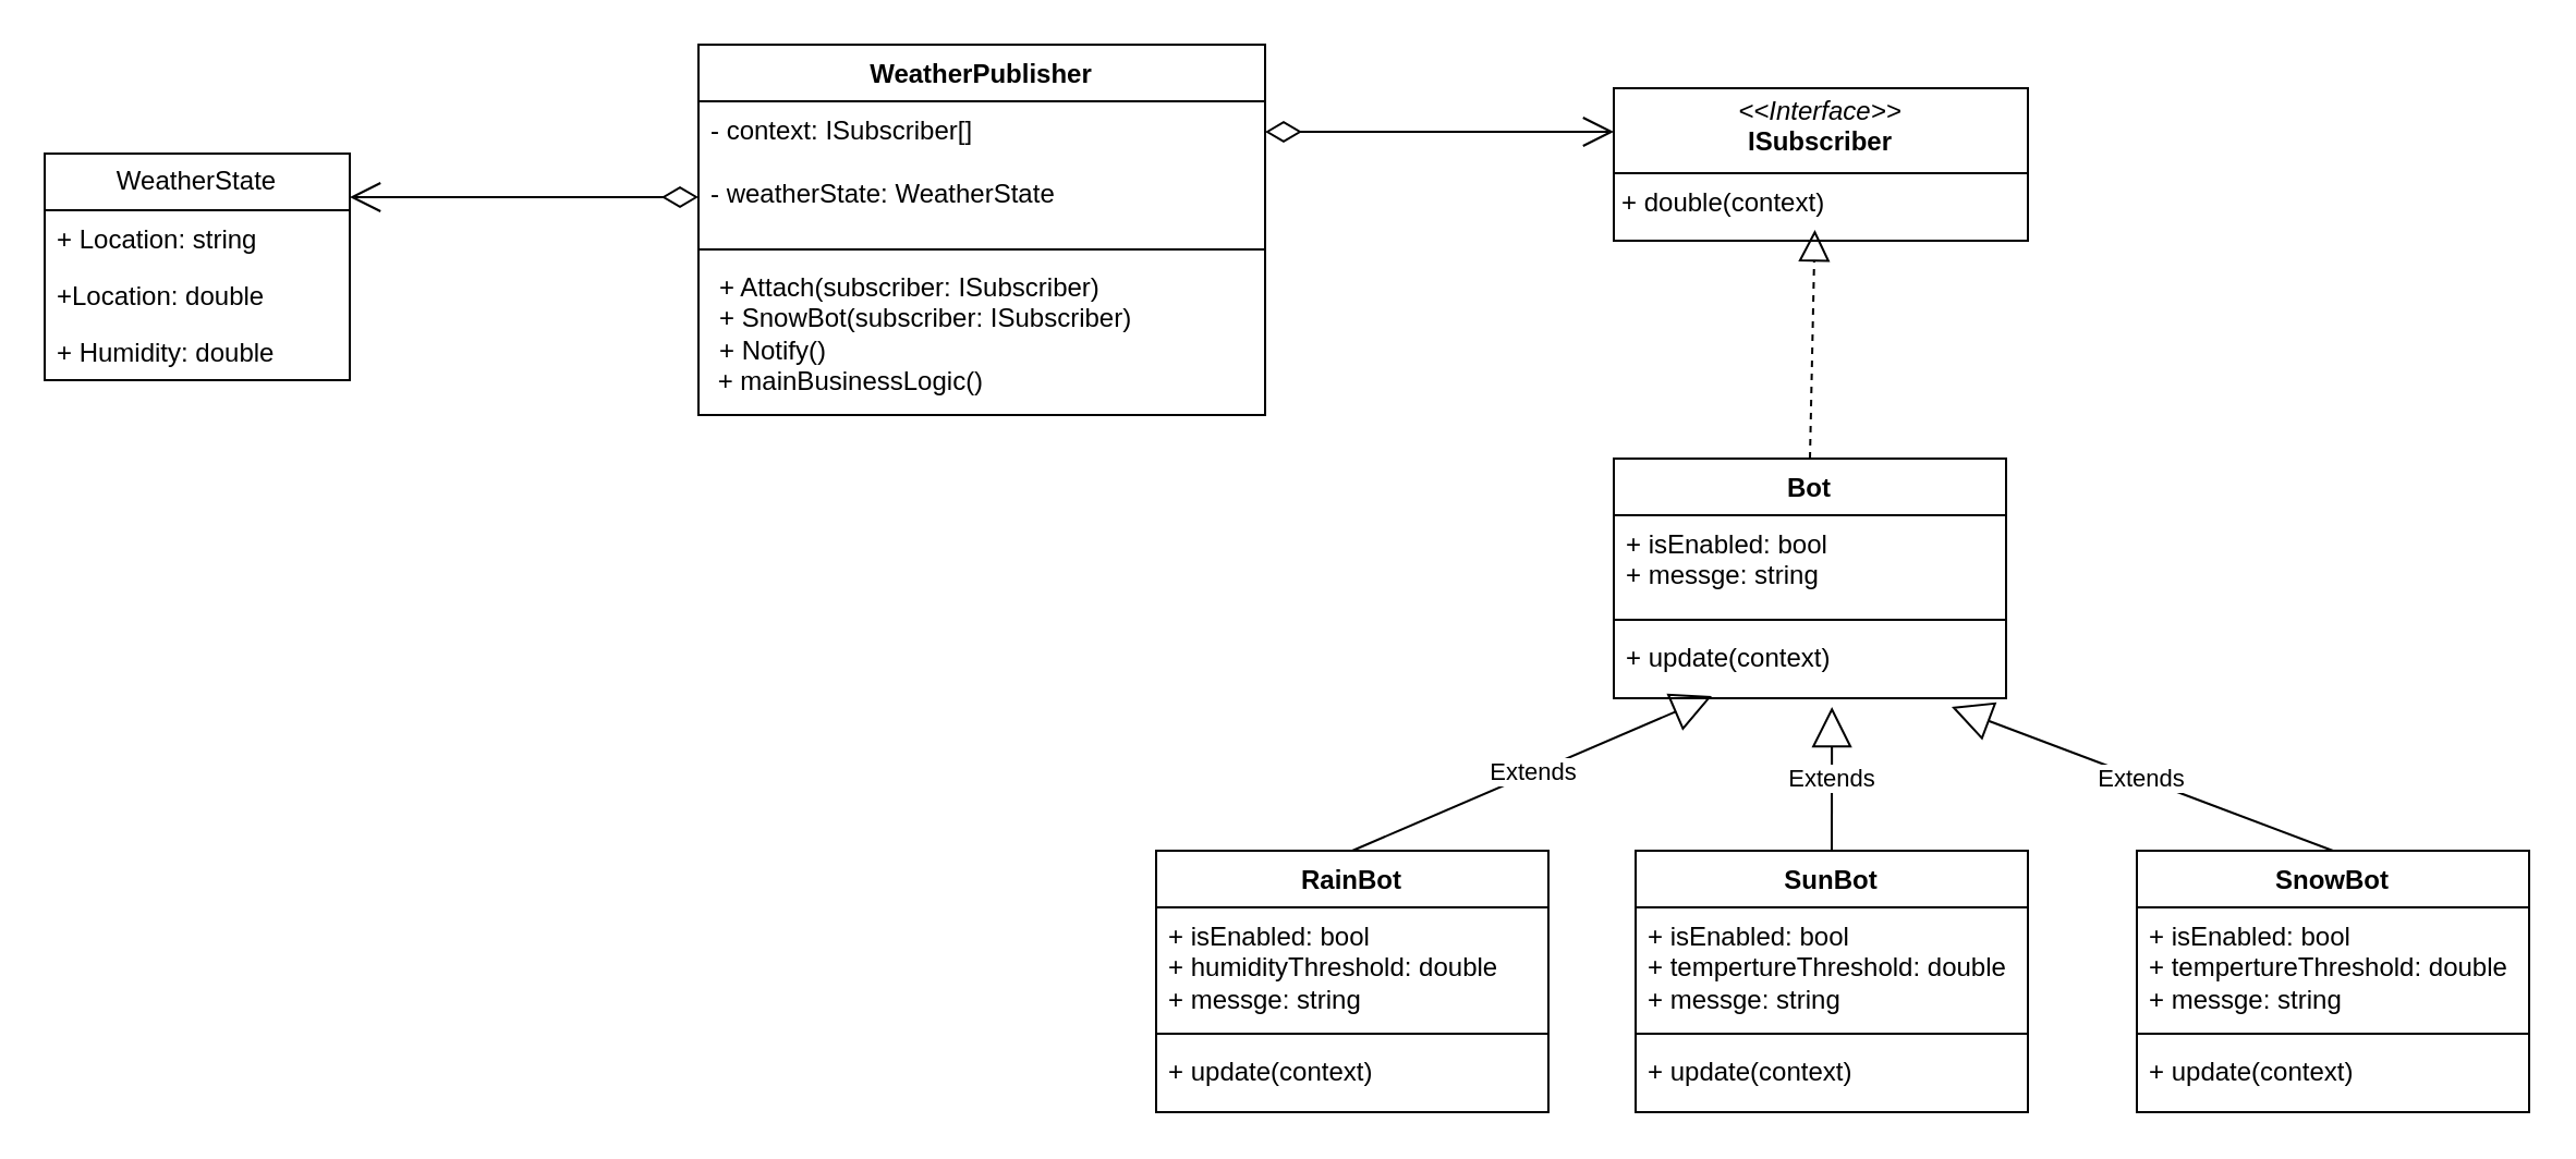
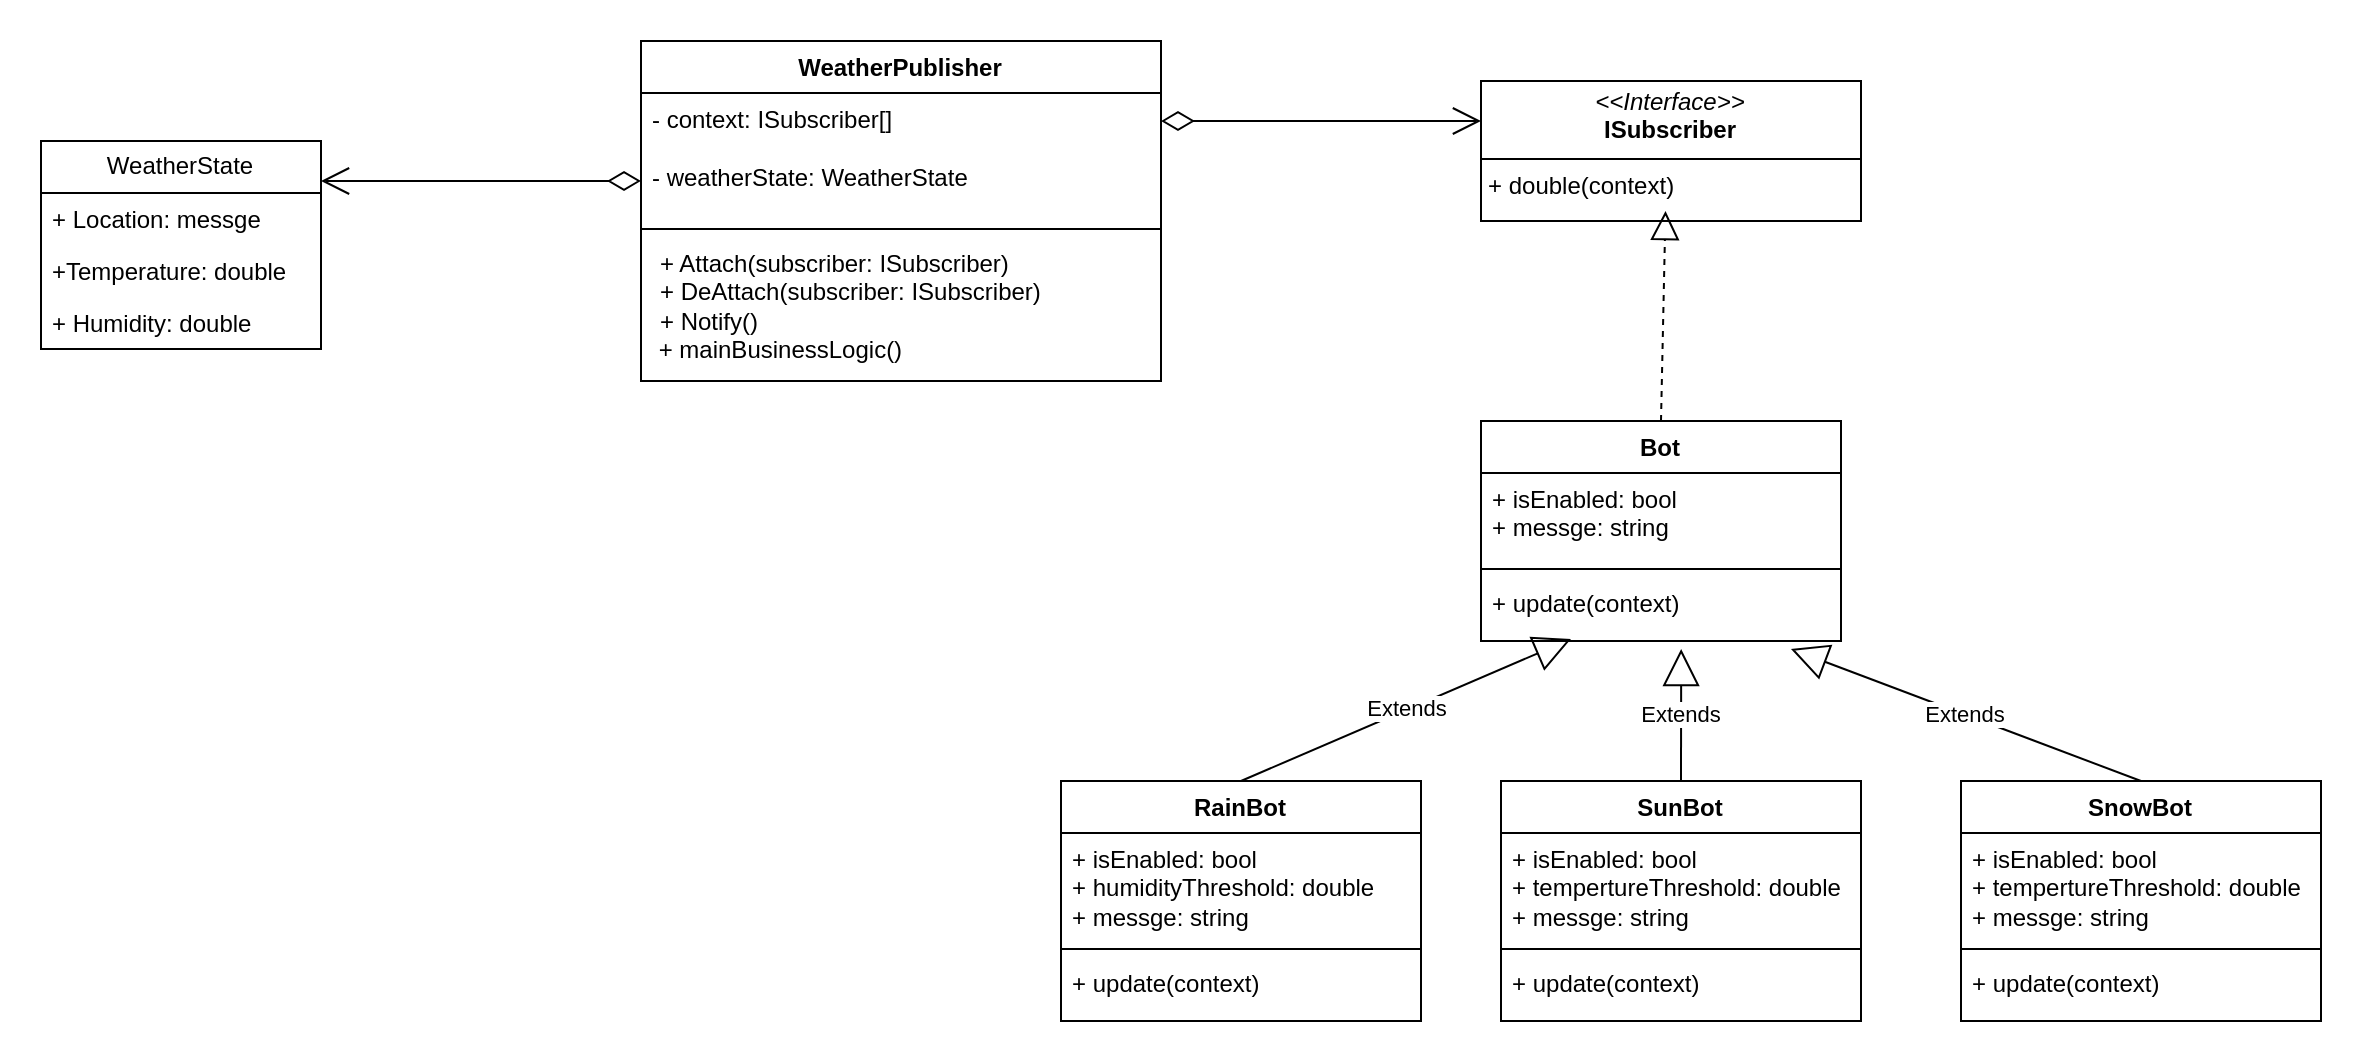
  <mxCell id="0" />
  <mxCell id="1" parent="0" />
  <mxCell id="2" value="WeatherState" style="swimlane;fontStyle=0;childLayout=stackLayout;horizontal=1;startSize=26;fillColor=none;horizontalStack=0;resizeParent=1;resizeParentMax=0;resizeLast=0;collapsible=1;marginBottom=0;whiteSpace=wrap;html=1;" parent="1" vertex="1"><mxGeometry x="20" y="70" width="140" height="104" as="geometry" /></mxCell>
- <mxCell id="3" value="+ Location: string" style="text;strokeColor=none;fillColor=none;align=left;verticalAlign=top;spacingLeft=4;spacingRight=4;overflow=hidden;rotatable=0;points=[[0,0.5],[1,0.5]];portConstraint=eastwest;whiteSpace=wrap;html=1;" parent="2" vertex="1"><mxGeometry y="26" width="140" height="26" as="geometry" /></mxCell>
- <mxCell id="4" value="+Location: double" style="text;strokeColor=none;fillColor=none;align=left;verticalAlign=top;spacingLeft=4;spacingRight=4;overflow=hidden;rotatable=0;points=[[0,0.5],[1,0.5]];portConstraint=eastwest;whiteSpace=wrap;html=1;" parent="2" vertex="1"><mxGeometry y="52" width="140" height="26" as="geometry" /></mxCell>
+ <mxCell id="3" value="+ Location: messge" style="text;strokeColor=none;fillColor=none;align=left;verticalAlign=top;spacingLeft=4;spacingRight=4;overflow=hidden;rotatable=0;points=[[0,0.5],[1,0.5]];portConstraint=eastwest;whiteSpace=wrap;html=1;" parent="2" vertex="1"><mxGeometry y="26" width="140" height="26" as="geometry" /></mxCell>
+ <mxCell id="4" value="+Temperature: double" style="text;strokeColor=none;fillColor=none;align=left;verticalAlign=top;spacingLeft=4;spacingRight=4;overflow=hidden;rotatable=0;points=[[0,0.5],[1,0.5]];portConstraint=eastwest;whiteSpace=wrap;html=1;" parent="2" vertex="1"><mxGeometry y="52" width="140" height="26" as="geometry" /></mxCell>
  <mxCell id="5" value="+ Humidity: double" style="text;strokeColor=none;fillColor=none;align=left;verticalAlign=top;spacingLeft=4;spacingRight=4;overflow=hidden;rotatable=0;points=[[0,0.5],[1,0.5]];portConstraint=eastwest;whiteSpace=wrap;html=1;" parent="2" vertex="1"><mxGeometry y="78" width="140" height="26" as="geometry" /></mxCell>
  <mxCell id="6" value="WeatherPublisher" style="swimlane;fontStyle=1;align=center;verticalAlign=top;childLayout=stackLayout;horizontal=1;startSize=26;horizontalStack=0;resizeParent=1;resizeParentMax=0;resizeLast=0;collapsible=1;marginBottom=0;whiteSpace=wrap;html=1;" parent="1" vertex="1"><mxGeometry x="320" y="20" width="260" height="170" as="geometry" /></mxCell>
  <mxCell id="7" value="- context: ISubscriber[]&lt;div&gt;&lt;br&gt;&lt;div&gt;- weatherState: WeatherState&lt;/div&gt;&lt;/div&gt;" style="text;strokeColor=none;fillColor=none;align=left;verticalAlign=top;spacingLeft=4;spacingRight=4;overflow=hidden;rotatable=0;points=[[0,0.5],[1,0.5]];portConstraint=eastwest;whiteSpace=wrap;html=1;" parent="6" vertex="1"><mxGeometry y="26" width="260" height="64" as="geometry" /></mxCell>
  <mxCell id="8" value="" style="line;strokeWidth=1;fillColor=none;align=left;verticalAlign=middle;spacingTop=-1;spacingLeft=3;spacingRight=3;rotatable=0;labelPosition=right;points=[];portConstraint=eastwest;strokeColor=inherit;" parent="6" vertex="1"><mxGeometry y="90" width="260" height="8" as="geometry" /></mxCell>
- <mxCell id="9" value="&lt;p style=&quot;margin: 0px 0px 0px 4px;&quot;&gt;+ Attach(subscriber: ISubscriber)&lt;br&gt;+ SnowBot(subscriber: ISubscriber)&lt;br&gt;&lt;/p&gt;&lt;p style=&quot;margin: 0px 0px 0px 4px;&quot;&gt;+ Notify()&lt;/p&gt;&lt;div&gt;&amp;nbsp;+ mainBusinessLogic()&lt;br&gt;&lt;div&gt;&lt;br&gt;&lt;/div&gt;&lt;/div&gt;" style="text;strokeColor=none;fillColor=none;align=left;verticalAlign=top;spacingLeft=4;spacingRight=4;overflow=hidden;rotatable=0;points=[[0,0.5],[1,0.5]];portConstraint=eastwest;whiteSpace=wrap;html=1;" parent="6" vertex="1"><mxGeometry y="98" width="260" height="72" as="geometry" /></mxCell>
+ <mxCell id="9" value="&lt;p style=&quot;margin: 0px 0px 0px 4px;&quot;&gt;+ Attach(subscriber: ISubscriber)&lt;br&gt;+ DeAttach(subscriber: ISubscriber)&lt;br&gt;&lt;/p&gt;&lt;p style=&quot;margin: 0px 0px 0px 4px;&quot;&gt;+ Notify()&lt;/p&gt;&lt;div&gt;&amp;nbsp;+ mainBusinessLogic()&lt;br&gt;&lt;div&gt;&lt;br&gt;&lt;/div&gt;&lt;/div&gt;" style="text;strokeColor=none;fillColor=none;align=left;verticalAlign=top;spacingLeft=4;spacingRight=4;overflow=hidden;rotatable=0;points=[[0,0.5],[1,0.5]];portConstraint=eastwest;whiteSpace=wrap;html=1;" parent="6" vertex="1"><mxGeometry y="98" width="260" height="72" as="geometry" /></mxCell>
  <mxCell id="10" value="&lt;p style=&quot;margin:0px;margin-top:4px;text-align:center;&quot;&gt;&lt;i&gt;&amp;lt;&amp;lt;Interface&amp;gt;&amp;gt;&lt;/i&gt;&lt;br&gt;&lt;b&gt;ISubscriber&lt;/b&gt;&lt;/p&gt;&lt;hr size=&quot;1&quot; style=&quot;border-style:solid;&quot;&gt;&lt;p style=&quot;margin:0px;margin-left:4px;&quot;&gt;+ double(context)&lt;br&gt;&lt;br&gt;&lt;/p&gt;" style="verticalAlign=top;align=left;overflow=fill;html=1;whiteSpace=wrap;" parent="1" vertex="1"><mxGeometry x="740" y="40" width="190" height="70" as="geometry" /></mxCell>
  <mxCell id="11" value="" style="endArrow=open;html=1;endSize=12;startArrow=diamondThin;startSize=14;startFill=0;edgeStyle=orthogonalEdgeStyle;align=left;verticalAlign=bottom;rounded=0;" parent="1" edge="1"><mxGeometry x="-1" y="3" relative="1" as="geometry"><mxPoint x="580" y="60" as="sourcePoint" /><mxPoint x="740" y="60" as="targetPoint" /></mxGeometry></mxCell>
  <mxCell id="12" value="" style="endArrow=open;html=1;endSize=12;startArrow=diamondThin;startSize=14;startFill=0;edgeStyle=orthogonalEdgeStyle;align=left;verticalAlign=bottom;rounded=0;" parent="1" edge="1"><mxGeometry x="-1" y="3" relative="1" as="geometry"><mxPoint x="320" y="90" as="sourcePoint" /><mxPoint x="160" y="90" as="targetPoint" /></mxGeometry></mxCell>
  <mxCell id="13" value="RainBot" style="swimlane;fontStyle=1;align=center;verticalAlign=top;childLayout=stackLayout;horizontal=1;startSize=26;horizontalStack=0;resizeParent=1;resizeParentMax=0;resizeLast=0;collapsible=1;marginBottom=0;whiteSpace=wrap;html=1;" parent="1" vertex="1"><mxGeometry x="530" y="390" width="180" height="120" as="geometry" /></mxCell>
  <mxCell id="14" value="+ isEnabled: bool&lt;div&gt;+ humidityThreshold: double&lt;/div&gt;&lt;div&gt;+ messge: string&lt;br&gt;&lt;div&gt;&lt;br&gt;&lt;/div&gt;&lt;/div&gt;" style="text;strokeColor=none;fillColor=none;align=left;verticalAlign=top;spacingLeft=4;spacingRight=4;overflow=hidden;rotatable=0;points=[[0,0.5],[1,0.5]];portConstraint=eastwest;whiteSpace=wrap;html=1;" parent="13" vertex="1"><mxGeometry y="26" width="180" height="54" as="geometry" /></mxCell>
  <mxCell id="15" value="" style="line;strokeWidth=1;fillColor=none;align=left;verticalAlign=middle;spacingTop=-1;spacingLeft=3;spacingRight=3;rotatable=0;labelPosition=right;points=[];portConstraint=eastwest;strokeColor=inherit;" parent="13" vertex="1"><mxGeometry y="80" width="180" height="8" as="geometry" /></mxCell>
  <mxCell id="16" value="+ update(context)&lt;div&gt;&lt;br&gt;&lt;/div&gt;&lt;div&gt;&lt;br&gt;&lt;/div&gt;&lt;div&gt;&lt;br&gt;&lt;/div&gt;&lt;div&gt;&lt;br&gt;&lt;/div&gt;" style="text;strokeColor=none;fillColor=none;align=left;verticalAlign=top;spacingLeft=4;spacingRight=4;overflow=hidden;rotatable=0;points=[[0,0.5],[1,0.5]];portConstraint=eastwest;whiteSpace=wrap;html=1;" parent="13" vertex="1"><mxGeometry y="88" width="180" height="32" as="geometry" /></mxCell>
  <mxCell id="17" value="SunBot" style="swimlane;fontStyle=1;align=center;verticalAlign=top;childLayout=stackLayout;horizontal=1;startSize=26;horizontalStack=0;resizeParent=1;resizeParentMax=0;resizeLast=0;collapsible=1;marginBottom=0;whiteSpace=wrap;html=1;" parent="1" vertex="1"><mxGeometry x="750" y="390" width="180" height="120" as="geometry" /></mxCell>
  <mxCell id="18" value="+ isEnabled: bool&lt;div&gt;+ tempertureThreshold: double&lt;/div&gt;&lt;div&gt;+ messge: string&lt;br&gt;&lt;div&gt;&lt;br&gt;&lt;/div&gt;&lt;/div&gt;" style="text;strokeColor=none;fillColor=none;align=left;verticalAlign=top;spacingLeft=4;spacingRight=4;overflow=hidden;rotatable=0;points=[[0,0.5],[1,0.5]];portConstraint=eastwest;whiteSpace=wrap;html=1;" parent="17" vertex="1"><mxGeometry y="26" width="180" height="54" as="geometry" /></mxCell>
  <mxCell id="19" value="" style="line;strokeWidth=1;fillColor=none;align=left;verticalAlign=middle;spacingTop=-1;spacingLeft=3;spacingRight=3;rotatable=0;labelPosition=right;points=[];portConstraint=eastwest;strokeColor=inherit;" parent="17" vertex="1"><mxGeometry y="80" width="180" height="8" as="geometry" /></mxCell>
  <mxCell id="20" value="+ update(context)&lt;div&gt;&lt;br&gt;&lt;/div&gt;&lt;div&gt;&lt;br&gt;&lt;/div&gt;&lt;div&gt;&lt;br&gt;&lt;/div&gt;&lt;div&gt;&lt;br&gt;&lt;/div&gt;" style="text;strokeColor=none;fillColor=none;align=left;verticalAlign=top;spacingLeft=4;spacingRight=4;overflow=hidden;rotatable=0;points=[[0,0.5],[1,0.5]];portConstraint=eastwest;whiteSpace=wrap;html=1;" parent="17" vertex="1"><mxGeometry y="88" width="180" height="32" as="geometry" /></mxCell>
  <mxCell id="21" value="SnowBot" style="swimlane;fontStyle=1;align=center;verticalAlign=top;childLayout=stackLayout;horizontal=1;startSize=26;horizontalStack=0;resizeParent=1;resizeParentMax=0;resizeLast=0;collapsible=1;marginBottom=0;whiteSpace=wrap;html=1;" parent="1" vertex="1"><mxGeometry x="980" y="390" width="180" height="120" as="geometry" /></mxCell>
  <mxCell id="22" value="+ isEnabled: bool&lt;div&gt;+ tempertureThreshold: double&lt;/div&gt;&lt;div&gt;+ messge: string&lt;br&gt;&lt;div&gt;&lt;br&gt;&lt;/div&gt;&lt;/div&gt;" style="text;strokeColor=none;fillColor=none;align=left;verticalAlign=top;spacingLeft=4;spacingRight=4;overflow=hidden;rotatable=0;points=[[0,0.5],[1,0.5]];portConstraint=eastwest;whiteSpace=wrap;html=1;" parent="21" vertex="1"><mxGeometry y="26" width="180" height="54" as="geometry" /></mxCell>
  <mxCell id="23" value="" style="line;strokeWidth=1;fillColor=none;align=left;verticalAlign=middle;spacingTop=-1;spacingLeft=3;spacingRight=3;rotatable=0;labelPosition=right;points=[];portConstraint=eastwest;strokeColor=inherit;" parent="21" vertex="1"><mxGeometry y="80" width="180" height="8" as="geometry" /></mxCell>
  <mxCell id="24" value="+ update(context)&lt;div&gt;&lt;br&gt;&lt;/div&gt;&lt;div&gt;&lt;br&gt;&lt;/div&gt;&lt;div&gt;&lt;br&gt;&lt;/div&gt;&lt;div&gt;&lt;br&gt;&lt;/div&gt;" style="text;strokeColor=none;fillColor=none;align=left;verticalAlign=top;spacingLeft=4;spacingRight=4;overflow=hidden;rotatable=0;points=[[0,0.5],[1,0.5]];portConstraint=eastwest;whiteSpace=wrap;html=1;" parent="21" vertex="1"><mxGeometry y="88" width="180" height="32" as="geometry" /></mxCell>
  <mxCell id="25" value="" style="endArrow=block;dashed=1;endFill=0;endSize=12;html=1;rounded=0;exitX=0.5;exitY=0;exitDx=0;exitDy=0;" parent="1" source="26" edge="1"><mxGeometry width="160" relative="1" as="geometry"><mxPoint x="837.75" y="215" as="sourcePoint" /><mxPoint x="832.25" y="105" as="targetPoint" /><Array as="points"><mxPoint x="832.25" y="105" /></Array></mxGeometry></mxCell>
  <mxCell id="26" value="Bot" style="swimlane;fontStyle=1;align=center;verticalAlign=top;childLayout=stackLayout;horizontal=1;startSize=26;horizontalStack=0;resizeParent=1;resizeParentMax=0;resizeLast=0;collapsible=1;marginBottom=0;whiteSpace=wrap;html=1;" vertex="1" parent="1"><mxGeometry x="740" y="210" width="180" height="110" as="geometry" /></mxCell>
  <mxCell id="27" value="+ isEnabled: bool&lt;div&gt;&lt;span style=&quot;background-color: transparent; color: light-dark(rgb(0, 0, 0), rgb(255, 255, 255));&quot;&gt;+ messge: string&lt;/span&gt;&lt;/div&gt;" style="text;strokeColor=none;fillColor=none;align=left;verticalAlign=top;spacingLeft=4;spacingRight=4;overflow=hidden;rotatable=0;points=[[0,0.5],[1,0.5]];portConstraint=eastwest;whiteSpace=wrap;html=1;" vertex="1" parent="26"><mxGeometry y="26" width="180" height="44" as="geometry" /></mxCell>
  <mxCell id="28" value="" style="line;strokeWidth=1;fillColor=none;align=left;verticalAlign=middle;spacingTop=-1;spacingLeft=3;spacingRight=3;rotatable=0;labelPosition=right;points=[];portConstraint=eastwest;strokeColor=inherit;" vertex="1" parent="26"><mxGeometry y="70" width="180" height="8" as="geometry" /></mxCell>
  <mxCell id="29" value="+ update(context)&lt;div&gt;&lt;br&gt;&lt;/div&gt;&lt;div&gt;&lt;br&gt;&lt;/div&gt;&lt;div&gt;&lt;br&gt;&lt;/div&gt;&lt;div&gt;&lt;br&gt;&lt;/div&gt;" style="text;strokeColor=none;fillColor=none;align=left;verticalAlign=top;spacingLeft=4;spacingRight=4;overflow=hidden;rotatable=0;points=[[0,0.5],[1,0.5]];portConstraint=eastwest;whiteSpace=wrap;html=1;" vertex="1" parent="26"><mxGeometry y="78" width="180" height="32" as="geometry" /></mxCell>
  <mxCell id="30" value="Extends" style="endArrow=block;endSize=16;endFill=0;html=1;rounded=0;entryX=0.25;entryY=0.969;entryDx=0;entryDy=0;entryPerimeter=0;exitX=0.5;exitY=0;exitDx=0;exitDy=0;" edge="1" parent="1" source="13" target="29"><mxGeometry width="160" relative="1" as="geometry"><mxPoint x="550" y="230" as="sourcePoint" /><mxPoint x="710" y="230" as="targetPoint" /></mxGeometry></mxCell>
  <mxCell id="31" value="Extends" style="endArrow=block;endSize=16;endFill=0;html=1;rounded=0;entryX=0.556;entryY=1.125;entryDx=0;entryDy=0;entryPerimeter=0;exitX=0.5;exitY=0;exitDx=0;exitDy=0;" edge="1" parent="1" source="17" target="29"><mxGeometry width="160" relative="1" as="geometry"><mxPoint x="550" y="230" as="sourcePoint" /><mxPoint x="710" y="230" as="targetPoint" /></mxGeometry></mxCell>
  <mxCell id="32" value="Extends" style="endArrow=block;endSize=16;endFill=0;html=1;rounded=0;entryX=0.861;entryY=1.125;entryDx=0;entryDy=0;entryPerimeter=0;exitX=0.5;exitY=0;exitDx=0;exitDy=0;" edge="1" parent="1" source="21" target="29"><mxGeometry width="160" relative="1" as="geometry"><mxPoint x="550" y="230" as="sourcePoint" /><mxPoint x="710" y="230" as="targetPoint" /></mxGeometry></mxCell>
